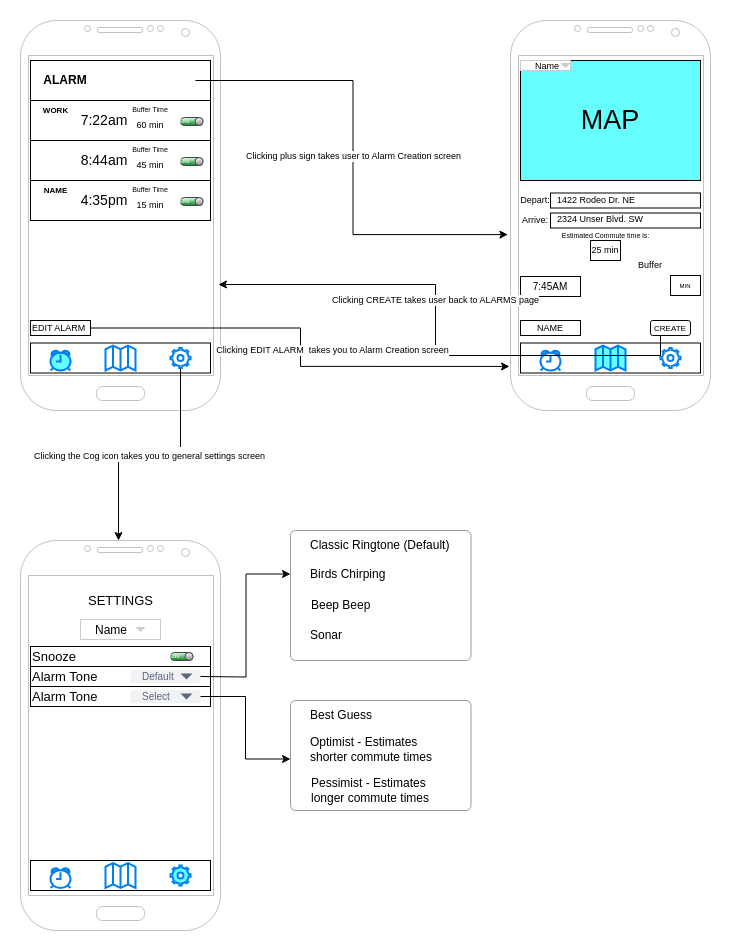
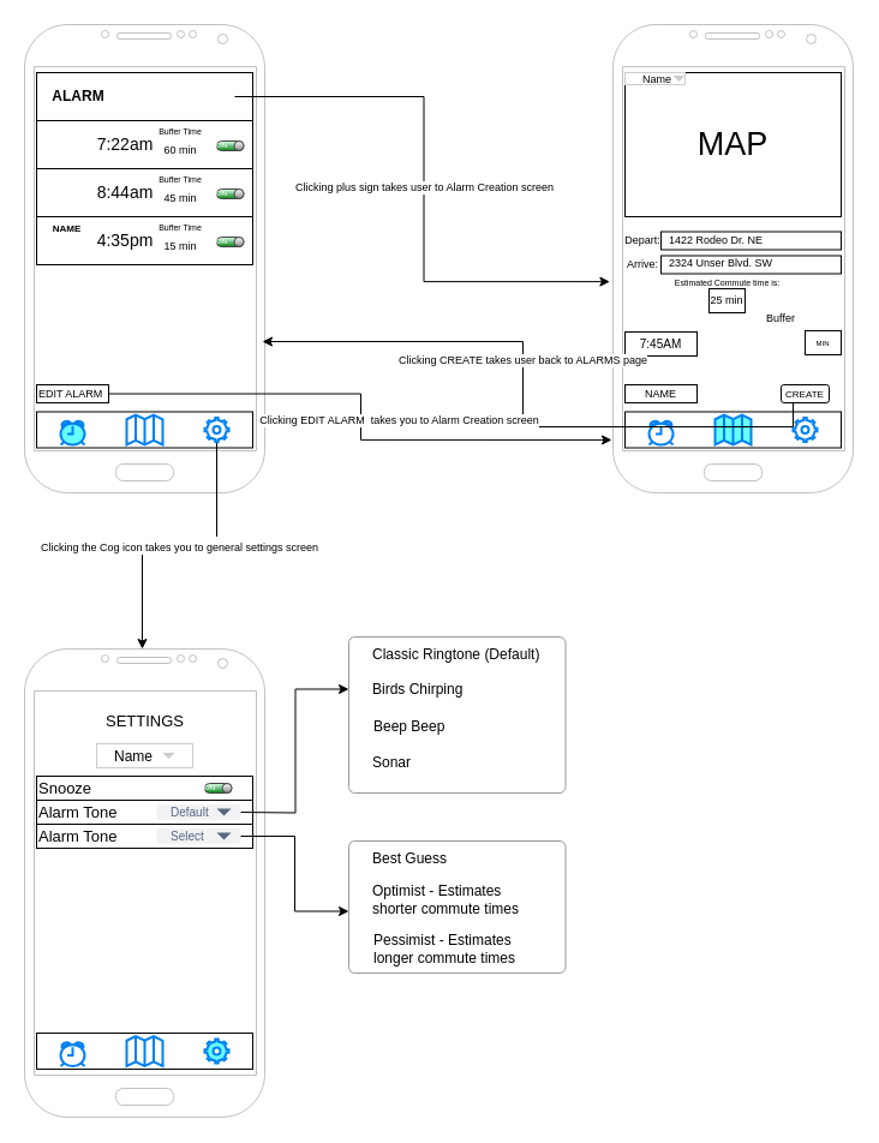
  <mxCell id="0" />
  <mxCell id="1" parent="0" />
  <mxCell id="2" value="" style="verticalLabelPosition=bottom;verticalAlign=top;html=1;shadow=0;dashed=0;strokeWidth=1;shape=mxgraph.android.phone2;strokeColor=#c0c0c0;" parent="1" vertex="1"><mxGeometry x="20" y="20" width="200" height="390" as="geometry" /></mxCell>
  <mxCell id="3" value="" style="verticalLabelPosition=bottom;verticalAlign=top;html=1;shadow=0;dashed=0;strokeWidth=1;shape=mxgraph.android.phone2;strokeColor=#c0c0c0;" parent="1" vertex="1"><mxGeometry x="510" y="20" width="200" height="390" as="geometry" /></mxCell>
  <mxCell id="4" value="&lt;font style=&quot;font-size: 10px&quot;&gt;7:45AM&lt;/font&gt;" style="rounded=0;whiteSpace=wrap;html=1;fontSize=9;" parent="3" vertex="1"><mxGeometry x="10" y="256" width="60" height="20" as="geometry" /></mxCell>
  <mxCell id="5" value="Buffer" style="text;html=1;strokeColor=none;fillColor=none;align=center;verticalAlign=middle;whiteSpace=wrap;rounded=0;fontSize=9;" parent="3" vertex="1"><mxGeometry x="120" y="235" width="40" height="20" as="geometry" /></mxCell>
  <mxCell id="6" value="&lt;font style=&quot;font-size: 6px&quot;&gt;MIN&lt;/font&gt;" style="rounded=0;whiteSpace=wrap;html=1;fontSize=9;" parent="3" vertex="1"><mxGeometry x="160" y="255" width="30" height="20" as="geometry" /></mxCell>
  <mxCell id="7" value="&lt;font style=&quot;font-size: 7px&quot;&gt;Estimated Commute time is:&lt;/font&gt;" style="text;html=1;align=center;verticalAlign=middle;resizable=0;points=[];autosize=1;fontSize=9;" parent="3" vertex="1"><mxGeometry x="45" y="205" width="100" height="20" as="geometry" /></mxCell>
  <mxCell id="8" value="&lt;font style=&quot;font-size: 9px&quot;&gt;25 min&lt;/font&gt;" style="rounded=0;whiteSpace=wrap;html=1;fontSize=9;" parent="3" vertex="1"><mxGeometry x="80" y="220" width="30" height="20" as="geometry" /></mxCell>
- <mxCell id="9" value="&lt;font style=&quot;font-size: 27px&quot;&gt;MAP&lt;/font&gt;" style="rounded=0;whiteSpace=wrap;html=1;fillColor=#66ffff;fontSize=6;" parent="3" vertex="1"><mxGeometry x="10" y="40" width="180" height="120" as="geometry" /></mxCell>
+ <mxCell id="9" value="&lt;font style=&quot;font-size: 27px&quot;&gt;MAP&lt;/font&gt;" style="rounded=0;whiteSpace=wrap;html=1;fillColor=#ffffff;fontSize=6;" parent="3" vertex="1"><mxGeometry x="10" y="40" width="180" height="120" as="geometry" /></mxCell>
  <mxCell id="10" value="" style="rounded=0;whiteSpace=wrap;html=1;" parent="1" vertex="1"><mxGeometry x="30" y="342.5" width="180" height="30" as="geometry" /></mxCell>
  <mxCell id="11" value="" style="html=1;verticalLabelPosition=bottom;align=center;labelBackgroundColor=#ffffff;verticalAlign=top;strokeWidth=2;strokeColor=#0080F0;shadow=0;dashed=0;shape=mxgraph.ios7.icons.alarm_clock;fillColor=#66FFFF;" parent="1" vertex="1"><mxGeometry x="50" y="350" width="20" height="20" as="geometry" /></mxCell>
  <mxCell id="12" value="" style="html=1;verticalLabelPosition=bottom;align=center;labelBackgroundColor=#ffffff;verticalAlign=top;strokeWidth=2;strokeColor=#0080F0;shadow=0;dashed=0;shape=mxgraph.ios7.icons.map;fillColor=none;" parent="1" vertex="1"><mxGeometry x="105" y="345" width="30" height="25" as="geometry" /></mxCell>
  <mxCell id="13" value="&lt;font style=&quot;font-size: 9px&quot;&gt;Clicking the Cog icon takes you to general settings screen&lt;/font&gt;" style="edgeStyle=orthogonalEdgeStyle;rounded=0;orthogonalLoop=1;jettySize=auto;html=1;entryX=0.49;entryY=0;entryDx=0;entryDy=0;entryPerimeter=0;fontSize=13;" parent="1" source="14" target="50" edge="1"><mxGeometry relative="1" as="geometry" /></mxCell>
  <mxCell id="14" value="" style="html=1;verticalLabelPosition=bottom;align=center;labelBackgroundColor=#ffffff;verticalAlign=top;strokeWidth=2;strokeColor=#0080F0;shadow=0;dashed=0;shape=mxgraph.ios7.icons.settings;fillColor=none;" parent="1" vertex="1"><mxGeometry x="170" y="347.5" width="20" height="20" as="geometry" /></mxCell>
  <mxCell id="15" value="" style="rounded=0;whiteSpace=wrap;html=1;" parent="1" vertex="1"><mxGeometry x="520" y="342.5" width="180" height="30" as="geometry" /></mxCell>
  <mxCell id="16" value="" style="html=1;verticalLabelPosition=bottom;align=center;labelBackgroundColor=#ffffff;verticalAlign=top;strokeWidth=2;strokeColor=#0080F0;shadow=0;dashed=0;shape=mxgraph.ios7.icons.alarm_clock;fillColor=none;" parent="1" vertex="1"><mxGeometry x="540" y="350" width="20" height="20" as="geometry" /></mxCell>
  <mxCell id="17" value="" style="html=1;verticalLabelPosition=bottom;align=center;labelBackgroundColor=#ffffff;verticalAlign=top;strokeWidth=2;strokeColor=#0080F0;shadow=0;dashed=0;shape=mxgraph.ios7.icons.map;fillColor=#66FFFF;" parent="1" vertex="1"><mxGeometry x="595" y="345" width="30" height="25" as="geometry" /></mxCell>
  <mxCell id="18" value="" style="html=1;verticalLabelPosition=bottom;align=center;labelBackgroundColor=#ffffff;verticalAlign=top;strokeWidth=2;strokeColor=#0080F0;shadow=0;dashed=0;shape=mxgraph.ios7.icons.settings;fillColor=none;" parent="1" vertex="1"><mxGeometry x="660" y="347.5" width="20" height="20" as="geometry" /></mxCell>
  <mxCell id="19" value="" style="rounded=0;whiteSpace=wrap;html=1;" parent="1" vertex="1"><mxGeometry x="30" y="100" width="180" height="40" as="geometry" /></mxCell>
  <mxCell id="20" value="" style="rounded=0;whiteSpace=wrap;html=1;fillColor=none;" parent="1" vertex="1"><mxGeometry x="30" y="60" width="180" height="40" as="geometry" /></mxCell>
  <mxCell id="21" value="&lt;b&gt;ALARM&lt;/b&gt;" style="text;html=1;strokeColor=none;fillColor=none;align=center;verticalAlign=middle;whiteSpace=wrap;rounded=0;" parent="1" vertex="1"><mxGeometry x="40" y="70" width="50" height="20" as="geometry" /></mxCell>
  <mxCell id="22" value="Clicking plus sign takes user to Alarm Creation screen" style="edgeStyle=orthogonalEdgeStyle;rounded=0;orthogonalLoop=1;jettySize=auto;html=1;entryX=-0.013;entryY=0.549;entryDx=0;entryDy=0;entryPerimeter=0;fontSize=9;" parent="1" source="23" target="3" edge="1"><mxGeometry relative="1" as="geometry" /></mxCell>
  <mxCell id="23" value="" style="shape=image;html=1;verticalAlign=top;verticalLabelPosition=bottom;labelBackgroundColor=#ffffff;imageAspect=0;aspect=fixed;image=https://cdn4.iconfinder.com/data/icons/evil-icons-user-interface/64/plus-128.png;fillColor=none;" parent="1" vertex="1"><mxGeometry x="165" y="65" width="30" height="30" as="geometry" /></mxCell>
  <mxCell id="24" value="&lt;font style=&quot;font-size: 14px&quot;&gt;7:22am&lt;/font&gt;" style="text;html=1;strokeColor=none;fillColor=none;align=center;verticalAlign=middle;whiteSpace=wrap;rounded=0;fontSize=14;" parent="1" vertex="1"><mxGeometry x="88.5" y="115" width="30" height="10" as="geometry" /></mxCell>
- <mxCell id="25" value="&lt;b&gt;WORK&lt;/b&gt;" style="text;html=1;strokeColor=none;fillColor=none;align=center;verticalAlign=middle;whiteSpace=wrap;rounded=0;fontSize=8;" parent="1" vertex="1"><mxGeometry x="29.5" y="100" width="50.5" height="20" as="geometry" /></mxCell>
  <mxCell id="26" value="ON" style="strokeWidth=1;html=1;shadow=0;dashed=0;shape=mxgraph.ios.iOnOffButton;mainText=;strokeColor=#444444;fontSize=6;fontColor=#ffffff;spacingRight=14;buttonState=on;fillColor=none;" parent="1" vertex="1"><mxGeometry x="180" y="117" width="22.5" height="8" as="geometry" /></mxCell>
  <mxCell id="27" value="Buffer Time" style="text;html=1;strokeColor=none;fillColor=none;align=center;verticalAlign=middle;whiteSpace=wrap;rounded=0;fontSize=7;" parent="1" vertex="1"><mxGeometry x="130" y="105" width="40" height="10" as="geometry" /></mxCell>
  <mxCell id="28" value="60 min" style="text;html=1;strokeColor=none;fillColor=none;align=center;verticalAlign=middle;whiteSpace=wrap;rounded=0;fontSize=9;" parent="1" vertex="1"><mxGeometry x="130" y="115" width="40" height="20" as="geometry" /></mxCell>
  <mxCell id="29" value="" style="rounded=0;whiteSpace=wrap;html=1;" parent="1" vertex="1"><mxGeometry x="30" y="140" width="180" height="40" as="geometry" /></mxCell>
  <mxCell id="30" value="&lt;font style=&quot;font-size: 14px&quot;&gt;8:44am&lt;/font&gt;" style="text;html=1;strokeColor=none;fillColor=none;align=center;verticalAlign=middle;whiteSpace=wrap;rounded=0;fontSize=14;" parent="1" vertex="1"><mxGeometry x="88.5" y="155" width="30" height="10" as="geometry" /></mxCell>
  <mxCell id="31" value="ON" style="strokeWidth=1;html=1;shadow=0;dashed=0;shape=mxgraph.ios.iOnOffButton;mainText=;strokeColor=#444444;fontSize=6;fontColor=#ffffff;spacingRight=14;buttonState=on;fillColor=none;" parent="1" vertex="1"><mxGeometry x="180" y="157" width="22.5" height="8" as="geometry" /></mxCell>
  <mxCell id="32" value="Buffer Time" style="text;html=1;strokeColor=none;fillColor=none;align=center;verticalAlign=middle;whiteSpace=wrap;rounded=0;fontSize=7;" parent="1" vertex="1"><mxGeometry x="130" y="145" width="40" height="10" as="geometry" /></mxCell>
  <mxCell id="33" value="45 min" style="text;html=1;strokeColor=none;fillColor=none;align=center;verticalAlign=middle;whiteSpace=wrap;rounded=0;fontSize=9;" parent="1" vertex="1"><mxGeometry x="130" y="155" width="40" height="20" as="geometry" /></mxCell>
  <mxCell id="34" value="" style="rounded=0;whiteSpace=wrap;html=1;" parent="1" vertex="1"><mxGeometry x="30" y="180" width="180" height="40" as="geometry" /></mxCell>
  <mxCell id="35" value="&lt;font style=&quot;font-size: 14px&quot;&gt;4:35pm&lt;/font&gt;" style="text;html=1;strokeColor=none;fillColor=none;align=center;verticalAlign=middle;whiteSpace=wrap;rounded=0;fontSize=14;" parent="1" vertex="1"><mxGeometry x="88.5" y="195" width="30" height="10" as="geometry" /></mxCell>
  <mxCell id="36" value="&lt;b&gt;NAME&lt;/b&gt;" style="text;html=1;strokeColor=none;fillColor=none;align=center;verticalAlign=middle;whiteSpace=wrap;rounded=0;fontSize=8;" parent="1" vertex="1"><mxGeometry x="29.5" y="180" width="50.5" height="20" as="geometry" /></mxCell>
  <mxCell id="37" value="ON" style="strokeWidth=1;html=1;shadow=0;dashed=0;shape=mxgraph.ios.iOnOffButton;mainText=;strokeColor=#444444;fontSize=6;fontColor=#ffffff;spacingRight=14;buttonState=on;fillColor=none;" parent="1" vertex="1"><mxGeometry x="180" y="197" width="22.5" height="8" as="geometry" /></mxCell>
  <mxCell id="38" value="Buffer Time" style="text;html=1;strokeColor=none;fillColor=none;align=center;verticalAlign=middle;whiteSpace=wrap;rounded=0;fontSize=7;" parent="1" vertex="1"><mxGeometry x="130" y="185" width="40" height="10" as="geometry" /></mxCell>
  <mxCell id="39" value="15 min" style="text;html=1;strokeColor=none;fillColor=none;align=center;verticalAlign=middle;whiteSpace=wrap;rounded=0;fontSize=9;" parent="1" vertex="1"><mxGeometry x="130" y="195" width="40" height="20" as="geometry" /></mxCell>
  <mxCell id="40" value="" style="rounded=0;whiteSpace=wrap;html=1;fillColor=#ffffff;fontSize=6;" parent="1" vertex="1"><mxGeometry x="550" y="192.5" width="150" height="15" as="geometry" /></mxCell>
  <mxCell id="41" value="Depart:" style="text;html=1;strokeColor=none;fillColor=none;align=center;verticalAlign=middle;whiteSpace=wrap;rounded=0;fontSize=9;" parent="1" vertex="1"><mxGeometry x="490" y="190" width="90" height="20" as="geometry" /></mxCell>
  <mxCell id="42" value="" style="rounded=0;whiteSpace=wrap;html=1;fillColor=#ffffff;fontSize=6;align=left;" parent="1" vertex="1"><mxGeometry x="550" y="212.5" width="150" height="15" as="geometry" /></mxCell>
  <mxCell id="43" value="Arrive:" style="text;html=1;strokeColor=none;fillColor=none;align=center;verticalAlign=middle;whiteSpace=wrap;rounded=0;fontSize=9;" parent="1" vertex="1"><mxGeometry x="490" y="210" width="90" height="20" as="geometry" /></mxCell>
  <mxCell id="44" value="1422 Rodeo Dr. NE" style="text;html=1;strokeColor=none;fillColor=none;align=left;verticalAlign=middle;whiteSpace=wrap;rounded=0;fontSize=9;" parent="1" vertex="1"><mxGeometry x="555" y="196.5" width="115" height="7" as="geometry" /></mxCell>
  <mxCell id="45" value="2324 Unser Blvd. SW" style="text;html=1;strokeColor=none;fillColor=none;align=left;verticalAlign=middle;whiteSpace=wrap;rounded=0;fontSize=9;" parent="1" vertex="1"><mxGeometry x="555" y="215" width="115" height="7" as="geometry" /></mxCell>
  <mxCell id="46" value="Clicking CREATE takes user back to ALARMS page" style="edgeStyle=orthogonalEdgeStyle;rounded=0;orthogonalLoop=1;jettySize=auto;html=1;entryX=0.99;entryY=0.677;entryDx=0;entryDy=0;entryPerimeter=0;fontSize=9;exitX=0.25;exitY=1;exitDx=0;exitDy=0;" parent="1" source="47" target="2" edge="1"><mxGeometry x="0.126" relative="1" as="geometry"><mxPoint as="offset" /></mxGeometry></mxCell>
  <mxCell id="47" value="&lt;font style=&quot;font-size: 8px&quot;&gt;CREATE&lt;/font&gt;" style="rounded=1;whiteSpace=wrap;html=1;fillColor=#ffffff;fontSize=9;align=center;" parent="1" vertex="1"><mxGeometry x="650" y="320" width="40" height="15" as="geometry" /></mxCell>
  <mxCell id="48" value="Clicking EDIT ALARM&amp;nbsp; takes you to Alarm Creation screen" style="edgeStyle=orthogonalEdgeStyle;rounded=0;orthogonalLoop=1;jettySize=auto;html=1;entryX=-0.005;entryY=0.887;entryDx=0;entryDy=0;entryPerimeter=0;fontSize=9;" parent="1" source="49" target="3" edge="1"><mxGeometry x="0.224" y="16" relative="1" as="geometry"><mxPoint as="offset" /></mxGeometry></mxCell>
  <mxCell id="49" value="EDIT ALARM" style="rounded=0;whiteSpace=wrap;html=1;fillColor=#ffffff;fontSize=9;align=left;" parent="1" vertex="1"><mxGeometry x="30" y="320" width="60" height="15" as="geometry" /></mxCell>
  <mxCell id="50" value="" style="verticalLabelPosition=bottom;verticalAlign=top;html=1;shadow=0;dashed=0;strokeWidth=1;shape=mxgraph.android.phone2;strokeColor=#c0c0c0;fillColor=#ffffff;fontSize=9;align=left;" parent="1" vertex="1"><mxGeometry x="20" y="540" width="200" height="390" as="geometry" /></mxCell>
  <mxCell id="51" value="SETTINGS" style="text;html=1;align=center;verticalAlign=middle;resizable=0;points=[];autosize=1;fontSize=13;" parent="50" vertex="1"><mxGeometry x="60" y="50" width="80" height="20" as="geometry" /></mxCell>
  <mxCell id="52" value="Snooze" style="rounded=0;whiteSpace=wrap;html=1;fillColor=#ffffff;fontSize=13;align=left;" parent="50" vertex="1"><mxGeometry x="10" y="106" width="180" height="20" as="geometry" /></mxCell>
  <mxCell id="53" value="Alarm Tone" style="rounded=0;whiteSpace=wrap;html=1;fillColor=#ffffff;fontSize=13;align=left;" parent="50" vertex="1"><mxGeometry x="10" y="126" width="180" height="20" as="geometry" /></mxCell>
  <mxCell id="54" value="ON" style="strokeWidth=1;html=1;shadow=0;dashed=0;shape=mxgraph.ios.iOnOffButton;mainText=;strokeColor=#444444;fontSize=6;fontColor=#ffffff;spacingRight=14;buttonState=on;fillColor=none;" parent="50" vertex="1"><mxGeometry x="150" y="112" width="22.5" height="8" as="geometry" /></mxCell>
  <mxCell id="55" value="&lt;span style=&quot;font-size: 10px&quot;&gt;Default&lt;/span&gt;" style="rounded=1;fillColor=#F1F2F4;strokeColor=none;html=1;fontColor=#596780;align=left;fontSize=12;spacingLeft=10" parent="50" vertex="1"><mxGeometry x="110" y="129.5" width="70" height="13" as="geometry" /></mxCell>
  <mxCell id="56" value="" style="shape=triangle;direction=south;fillColor=#596780;strokeColor=none;html=1" parent="55" vertex="1"><mxGeometry x="1" y="0.5" width="12" height="6" relative="1" as="geometry"><mxPoint x="-20" y="-3" as="offset" /></mxGeometry></mxCell>
  <mxCell id="57" value="Alarm Tone" style="rounded=0;whiteSpace=wrap;html=1;fillColor=#ffffff;fontSize=13;align=left;" vertex="1" parent="50"><mxGeometry x="10" y="146" width="180" height="20" as="geometry" /></mxCell>
  <mxCell id="58" value="&lt;div&gt;&lt;span style=&quot;font-size: 10px&quot;&gt;Select&lt;/span&gt;&lt;/div&gt;" style="rounded=1;fillColor=#F1F2F4;strokeColor=none;html=1;fontColor=#596780;align=left;fontSize=12;spacingLeft=10" vertex="1" parent="50"><mxGeometry x="110" y="149.5" width="70" height="13" as="geometry" /></mxCell>
  <mxCell id="59" value="" style="shape=triangle;direction=south;fillColor=#596780;strokeColor=none;html=1" vertex="1" parent="58"><mxGeometry x="1" y="0.5" width="12" height="6" relative="1" as="geometry"><mxPoint x="-20" y="-3" as="offset" /></mxGeometry></mxCell>
  <mxCell id="60" value="" style="rounded=0;whiteSpace=wrap;html=1;" parent="1" vertex="1"><mxGeometry x="30" y="860" width="180" height="30" as="geometry" /></mxCell>
  <mxCell id="61" value="" style="html=1;verticalLabelPosition=bottom;align=center;labelBackgroundColor=#ffffff;verticalAlign=top;strokeWidth=2;strokeColor=#0080F0;shadow=0;dashed=0;shape=mxgraph.ios7.icons.alarm_clock;fillColor=none;" parent="1" vertex="1"><mxGeometry x="50" y="867.5" width="20" height="20" as="geometry" /></mxCell>
  <mxCell id="62" value="" style="html=1;verticalLabelPosition=bottom;align=center;labelBackgroundColor=#ffffff;verticalAlign=top;strokeWidth=2;strokeColor=#0080F0;shadow=0;dashed=0;shape=mxgraph.ios7.icons.map;fillColor=none;" parent="1" vertex="1"><mxGeometry x="105" y="862.5" width="30" height="25" as="geometry" /></mxCell>
  <mxCell id="63" value="" style="html=1;verticalLabelPosition=bottom;align=center;labelBackgroundColor=#ffffff;verticalAlign=top;strokeWidth=2;strokeColor=#0080F0;shadow=0;dashed=0;shape=mxgraph.ios7.icons.settings;fillColor=#66FFFF;" parent="1" vertex="1"><mxGeometry x="170" y="865" width="20" height="20" as="geometry" /></mxCell>
  <mxCell id="64" style="edgeStyle=orthogonalEdgeStyle;rounded=0;orthogonalLoop=1;jettySize=auto;html=1;entryX=0;entryY=0.75;entryDx=0;entryDy=0;fontSize=12;exitX=1;exitY=0.5;exitDx=0;exitDy=0;" edge="1" parent="1" source="58" target="67"><mxGeometry relative="1" as="geometry"><mxPoint x="200" y="680" as="sourcePoint" /></mxGeometry></mxCell>
  <mxCell id="65" value="" style="html=1;shadow=0;dashed=0;shape=mxgraph.bootstrap.rrect;rSize=5;fillColor=#ffffff;strokeColor=#999999;" vertex="1" parent="1"><mxGeometry x="290" y="700" width="180.5" height="110" as="geometry" /></mxCell>
  <mxCell id="66" value="Best Guess" style="fillColor=none;strokeColor=none;align=left;spacing=20;fontSize=12;" vertex="1" parent="65"><mxGeometry width="100" height="20" relative="1" as="geometry"><mxPoint y="4" as="offset" /></mxGeometry></mxCell>
  <mxCell id="67" value="Optimist - Estimates shorter commute times" style="fillColor=none;strokeColor=none;align=left;spacing=20;fontSize=12;whiteSpace=wrap;" vertex="1" parent="65"><mxGeometry width="180" height="40" relative="1" as="geometry"><mxPoint y="28.5" as="offset" /></mxGeometry></mxCell>
  <mxCell id="68" value="Pessimist - Estimates longer commute times" style="fillColor=none;strokeColor=none;align=left;spacing=20;fontSize=12;whiteSpace=wrap;" vertex="1" parent="65"><mxGeometry width="180" height="40" relative="1" as="geometry"><mxPoint x="0.5" y="70" as="offset" /></mxGeometry></mxCell>
  <mxCell id="69" value="" style="html=1;shadow=0;dashed=0;shape=mxgraph.bootstrap.rrect;rSize=5;fillColor=#ffffff;strokeColor=#999999;" vertex="1" parent="1"><mxGeometry x="290" y="530" width="180.5" height="130" as="geometry" /></mxCell>
  <mxCell id="70" value="Classic Ringtone (Default)" style="fillColor=none;strokeColor=none;align=left;spacing=20;fontSize=12;" vertex="1" parent="69"><mxGeometry width="100" height="20" relative="1" as="geometry"><mxPoint y="4" as="offset" /></mxGeometry></mxCell>
  <mxCell id="71" value="Birds Chirping" style="fillColor=none;strokeColor=none;align=left;spacing=20;fontSize=12;whiteSpace=wrap;" vertex="1" parent="69"><mxGeometry width="180" height="30" relative="1" as="geometry"><mxPoint y="28.5" as="offset" /></mxGeometry></mxCell>
  <mxCell id="72" value="Beep Beep" style="fillColor=none;strokeColor=none;align=left;spacing=20;fontSize=12;whiteSpace=wrap;" vertex="1" parent="69"><mxGeometry width="180" height="30" relative="1" as="geometry"><mxPoint x="0.5" y="60" as="offset" /></mxGeometry></mxCell>
  <mxCell id="73" value="Sonar" style="fillColor=none;strokeColor=none;align=left;spacing=20;fontSize=12;whiteSpace=wrap;" vertex="1" parent="69"><mxGeometry width="180" height="30" relative="1" as="geometry"><mxPoint y="90" as="offset" /></mxGeometry></mxCell>
  <mxCell id="74" style="edgeStyle=orthogonalEdgeStyle;rounded=0;orthogonalLoop=1;jettySize=auto;html=1;entryX=0;entryY=0.5;entryDx=0;entryDy=0;fontSize=12;" edge="1" parent="1" target="71"><mxGeometry relative="1" as="geometry"><mxPoint x="200" y="676" as="sourcePoint" /></mxGeometry></mxCell>
  <mxCell id="75" value="" style="dashed=0;align=center;fontSize=12;shape=rect;fillColor=#ffffff;strokeColor=#cccccc;html=0;" vertex="1" parent="1"><mxGeometry x="80" y="619" width="80" height="20" as="geometry" /></mxCell>
  <mxCell id="76" value="Name" style="text;fontColor=#000000;verticalAlign=middle;spacingLeft=13;fontSize=12;align=left;" vertex="1" parent="75"><mxGeometry width="80" height="20" as="geometry" /></mxCell>
  <mxCell id="77" value="" style="dashed=0;html=1;shape=mxgraph.gmdl.triangle;fillColor=#cccccc;strokeColor=none;" vertex="1" parent="75"><mxGeometry x="1" y="0.5" width="10" height="5" relative="1" as="geometry"><mxPoint x="-25" y="-2.5" as="offset" /></mxGeometry></mxCell>
  <mxCell id="78" value="" style="dashed=0;align=center;fontSize=12;shape=rect;fillColor=#ffffff;strokeColor=#cccccc;html=0;" vertex="1" parent="1"><mxGeometry x="520" y="60" width="50" height="10" as="geometry" /></mxCell>
  <mxCell id="79" value="Name" style="text;fontColor=#000000;verticalAlign=middle;spacingLeft=13;fontSize=9;align=left;" vertex="1" parent="78"><mxGeometry width="50" height="10" as="geometry" /></mxCell>
  <mxCell id="80" value="" style="dashed=0;html=1;shape=mxgraph.gmdl.triangle;fillColor=#cccccc;strokeColor=none;" vertex="1" parent="78"><mxGeometry x="1" y="0.5" width="10" height="5" relative="1" as="geometry"><mxPoint x="-10" y="-2.5" as="offset" /></mxGeometry></mxCell>
  <mxCell id="81" value="&lt;font style=&quot;font-size: 9px&quot;&gt;NAME&lt;/font&gt;" style="rounded=0;whiteSpace=wrap;html=1;fontSize=9;" vertex="1" parent="1"><mxGeometry x="520" y="320" width="60" height="15" as="geometry" /></mxCell>
